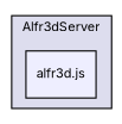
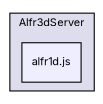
  digraph {
    compound=true
    rankdir=LR
    fontname=Inter
-   n1 [fillcolor="#eeeeff" fontname=Inter fontsize=10 label="alfr3d.js" pencolor=black shape=box style=filled]
+   n1 [fillcolor="#eeeeff" fontname=Inter fontsize=10 label="alfr1d.js" pencolor=black shape=box style=filled]
    subgraph cluster_1 {
      bgcolor="#ddddee"
      fontsize=10
      label=Alfr3dServer
      pencolor=black
      n1
    }
  }
